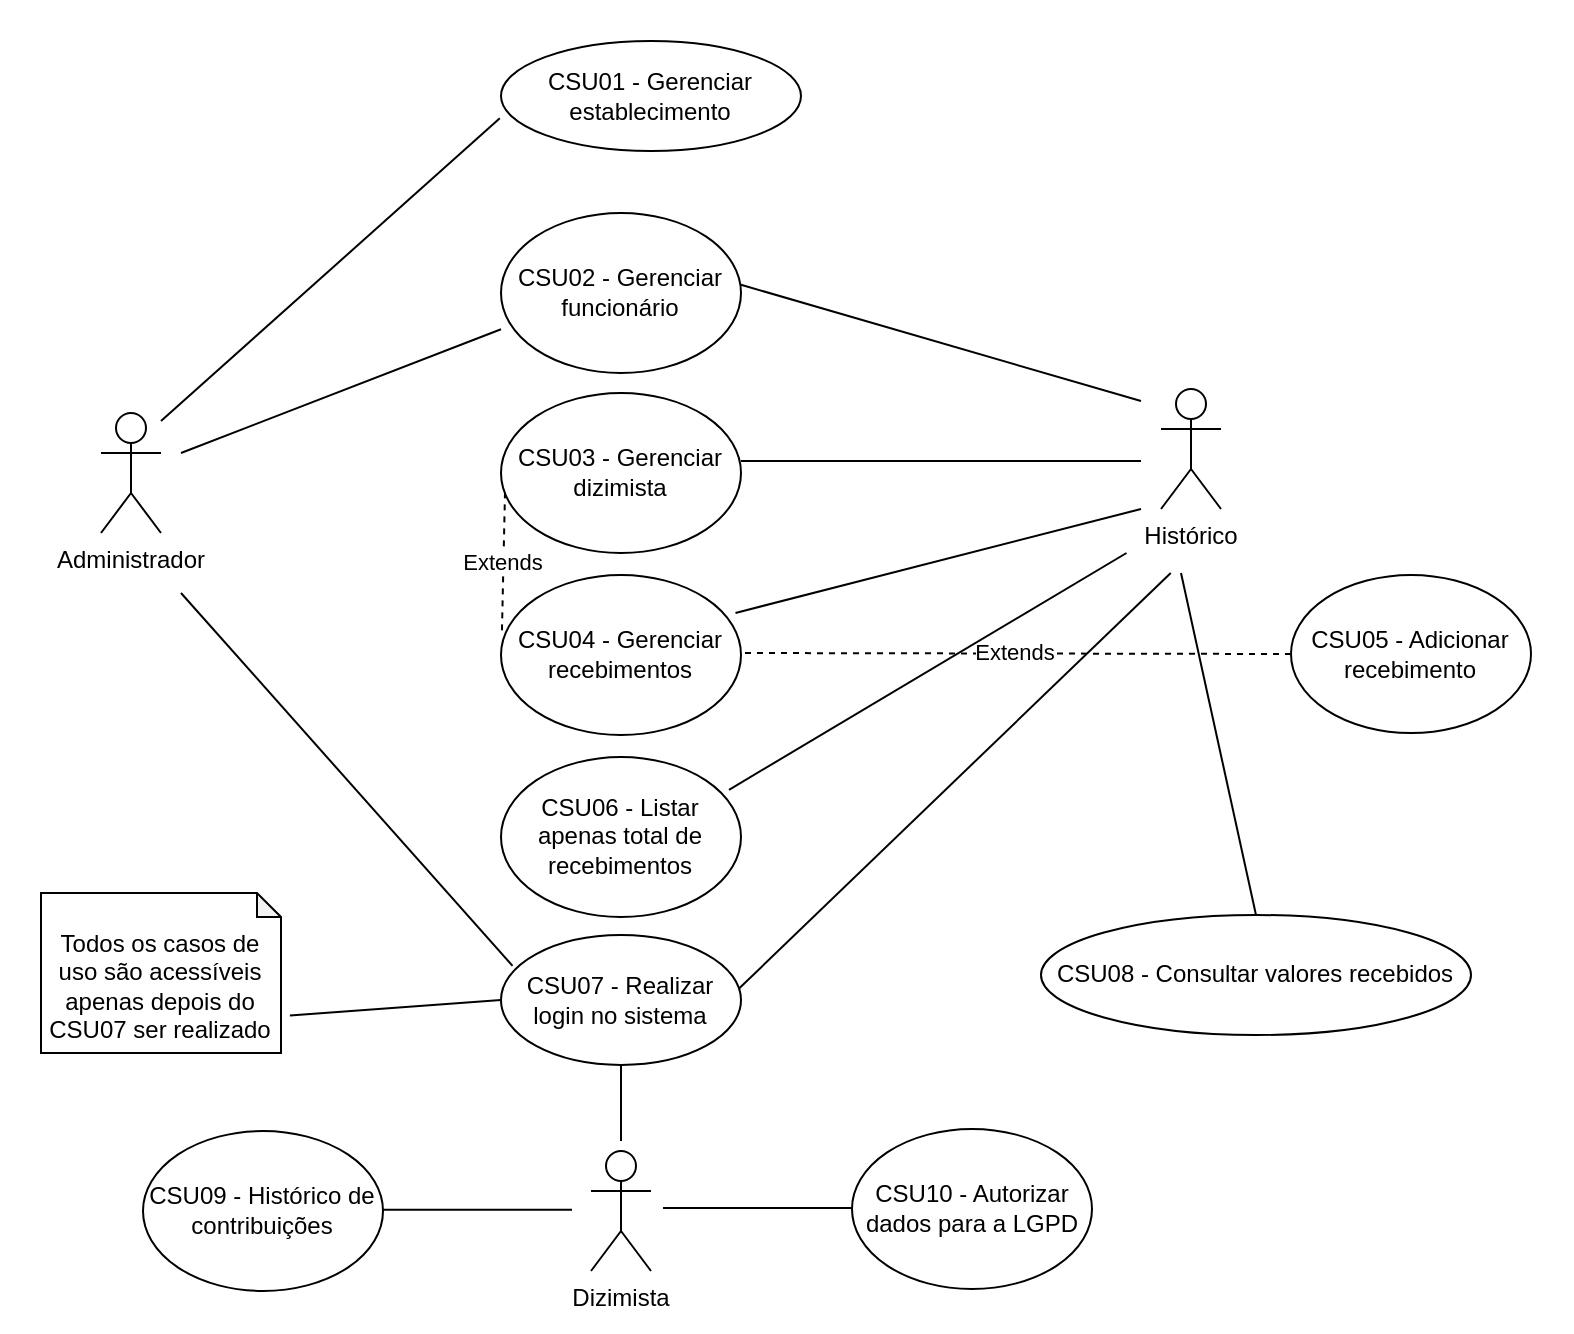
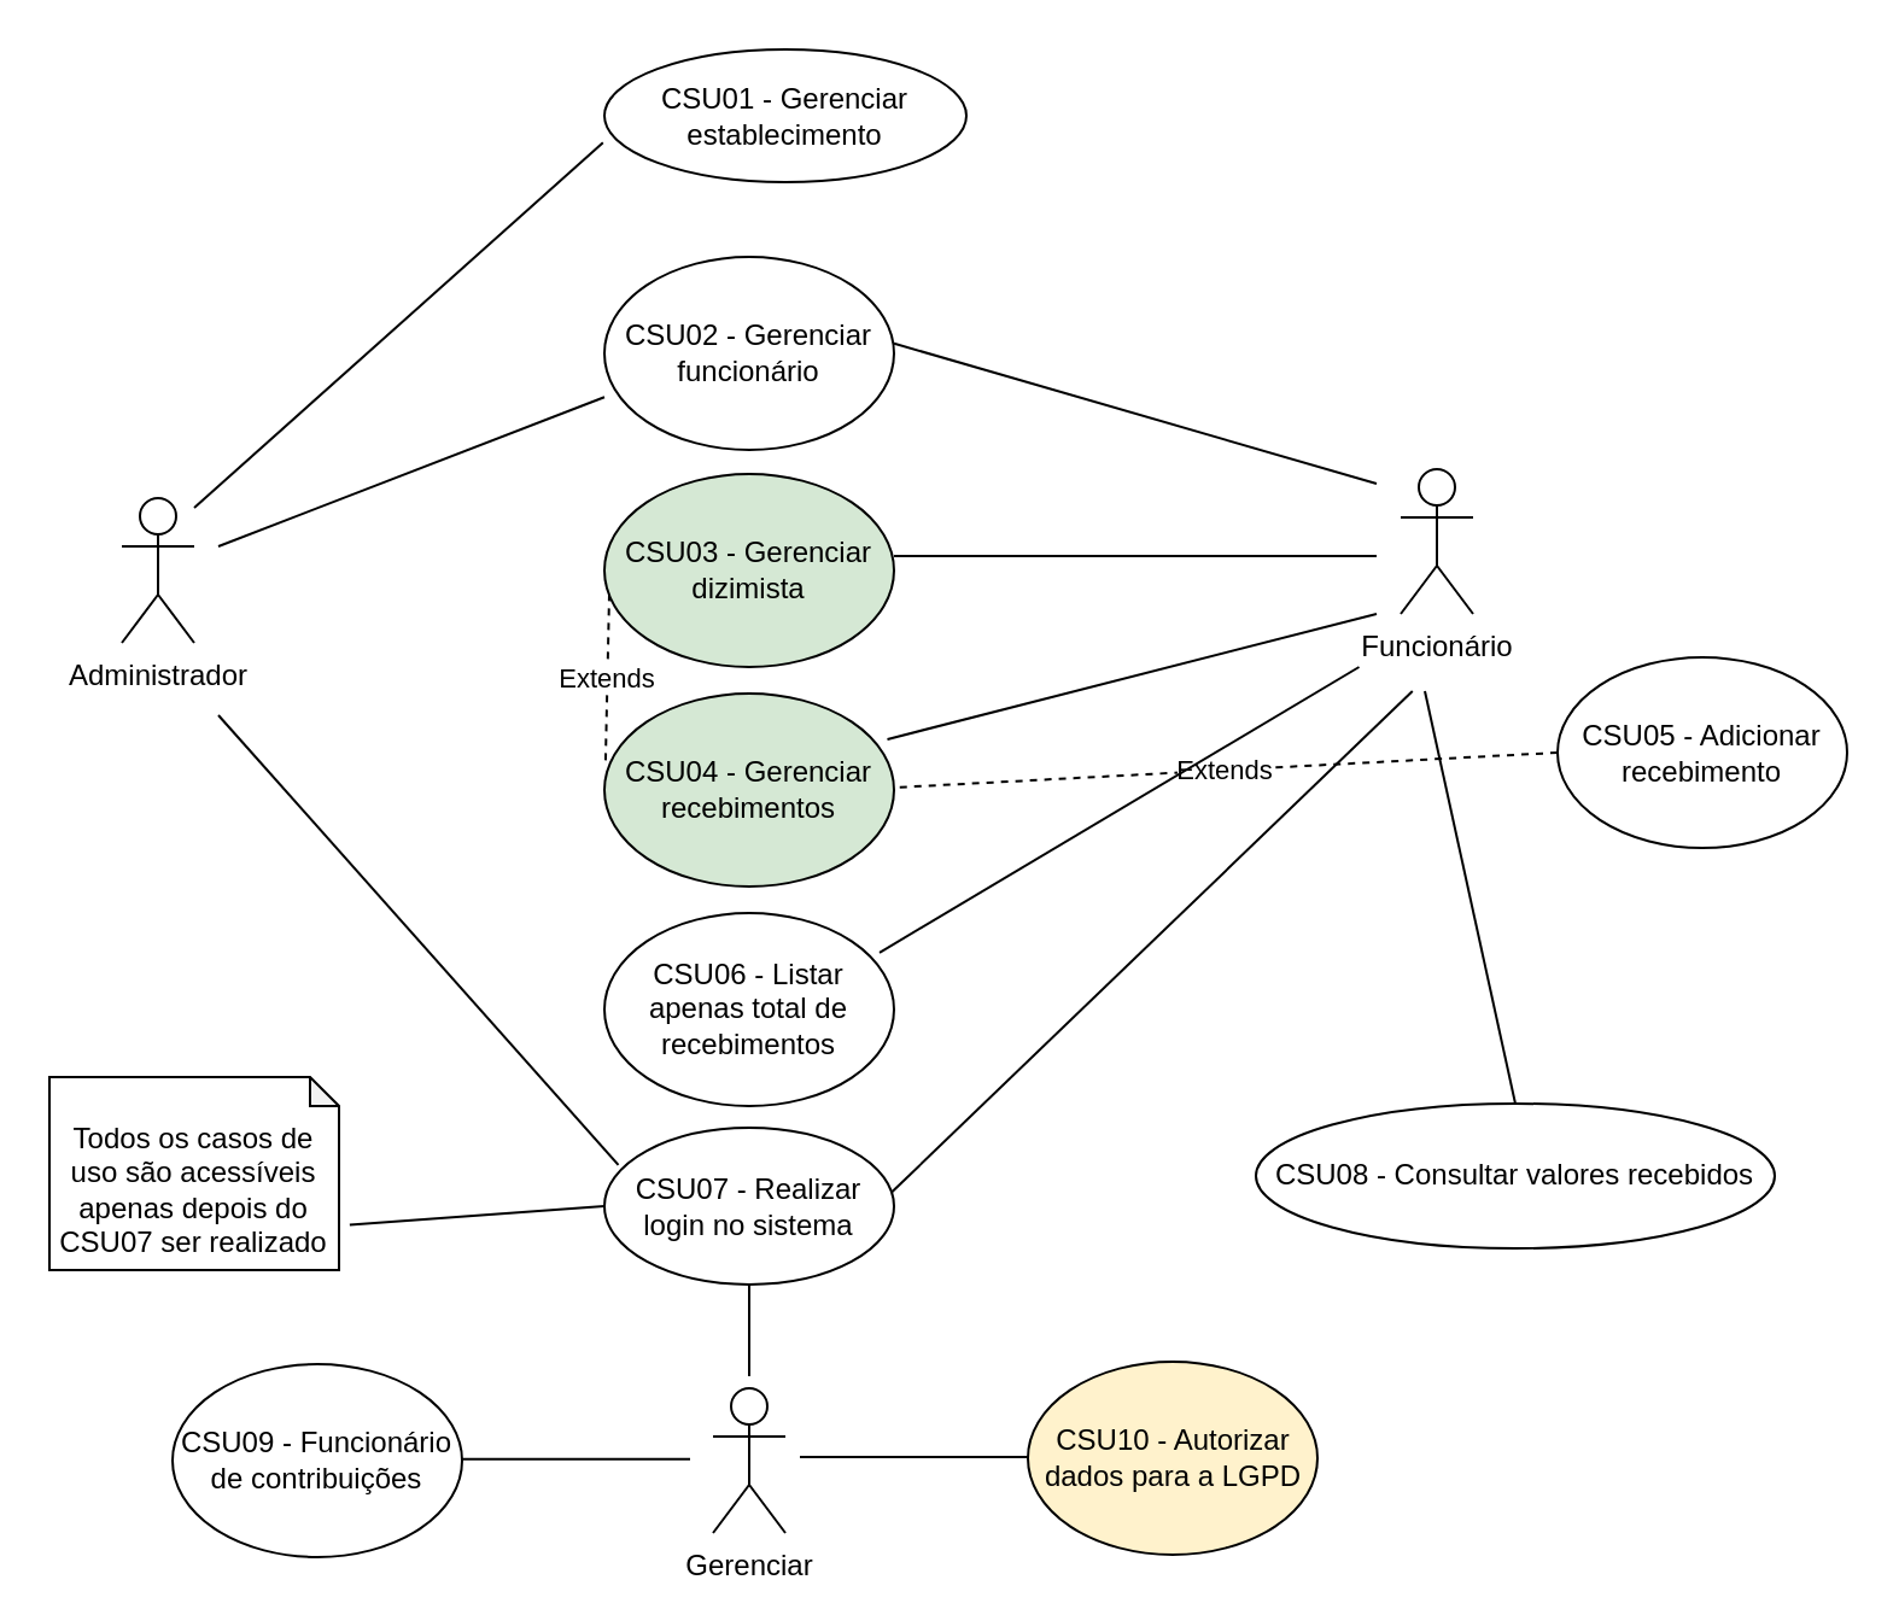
  <mxCell id="0" />
  <mxCell id="1" parent="0" />
  <mxCell id="2" value="Administrador" style="shape=umlActor;verticalLabelPosition=bottom;verticalAlign=top;html=1;outlineConnect=0;" parent="1" vertex="1"><mxGeometry x="50" y="206" width="30" height="60" as="geometry" /></mxCell>
- <mxCell id="3" value="Histórico" style="shape=umlActor;verticalLabelPosition=bottom;verticalAlign=top;html=1;outlineConnect=0;" parent="1" vertex="1"><mxGeometry x="580" y="194" width="30" height="60" as="geometry" /></mxCell>
+ <mxCell id="3" value="Funcionário" style="shape=umlActor;verticalLabelPosition=bottom;verticalAlign=top;html=1;outlineConnect=0;" parent="1" vertex="1"><mxGeometry x="580" y="194" width="30" height="60" as="geometry" /></mxCell>
  <mxCell id="4" value="CSU01 - Gerenciar establecimento" style="ellipse;whiteSpace=wrap;html=1;" parent="1" vertex="1"><mxGeometry x="250" y="20" width="150" height="55" as="geometry" /></mxCell>
  <mxCell id="5" value="CSU02 - Gerenciar funcionário" style="ellipse;whiteSpace=wrap;html=1;" parent="1" vertex="1"><mxGeometry x="250" y="106" width="120" height="80" as="geometry" /></mxCell>
- <mxCell id="6" value="CSU03 - Gerenciar dizimista" style="ellipse;whiteSpace=wrap;html=1;" parent="1" vertex="1"><mxGeometry x="250" y="196" width="120" height="80" as="geometry" /></mxCell>
- <mxCell id="7" value="CSU04 - Gerenciar recebimentos" style="ellipse;whiteSpace=wrap;html=1;" parent="1" vertex="1"><mxGeometry x="250" y="287" width="120" height="80" as="geometry" /></mxCell>
+ <mxCell id="6" value="CSU03 - Gerenciar dizimista" style="ellipse;whiteSpace=wrap;html=1;fillColor=#d5e8d4;" parent="1" vertex="1"><mxGeometry x="250" y="196" width="120" height="80" as="geometry" /></mxCell>
+ <mxCell id="7" value="CSU04 - Gerenciar recebimentos" style="ellipse;whiteSpace=wrap;html=1;fillColor=#d5e8d4;" parent="1" vertex="1"><mxGeometry x="250" y="287" width="120" height="80" as="geometry" /></mxCell>
  <mxCell id="8" value="CSU06 - Listar apenas total de recebimentos" style="ellipse;whiteSpace=wrap;html=1;" parent="1" vertex="1"><mxGeometry x="250" y="378" width="120" height="80" as="geometry" /></mxCell>
  <mxCell id="9" value="CSU07 - Realizar login no sistema" style="ellipse;whiteSpace=wrap;html=1;" parent="1" vertex="1"><mxGeometry x="250" y="467" width="120" height="65" as="geometry" /></mxCell>
- <mxCell id="10" value="CSU05 - Adicionar recebimento" style="ellipse;whiteSpace=wrap;html=1;" parent="1" vertex="1"><mxGeometry x="645" y="287" width="120" height="79" as="geometry" /></mxCell>
+ <mxCell id="10" value="CSU05 - Adicionar recebimento" style="ellipse;whiteSpace=wrap;html=1;" parent="1" vertex="1"><mxGeometry x="645" y="272" width="120" height="79" as="geometry" /></mxCell>
  <mxCell id="11" value="CSU08 - Consultar valores recebidos" style="ellipse;whiteSpace=wrap;html=1;" parent="1" vertex="1"><mxGeometry x="520" y="457" width="215" height="60" as="geometry" /></mxCell>
- <mxCell id="12" value="Dizimista" style="shape=umlActor;verticalLabelPosition=bottom;verticalAlign=top;html=1;outlineConnect=0;" parent="1" vertex="1"><mxGeometry x="295" y="575" width="30" height="60" as="geometry" /></mxCell>
- <mxCell id="13" value="&lt;div&gt;CSU09 - Histórico de contribuições&lt;br&gt;&lt;/div&gt;" style="ellipse;whiteSpace=wrap;html=1;" parent="1" vertex="1"><mxGeometry x="71" y="565" width="120" height="80" as="geometry" /></mxCell>
+ <mxCell id="12" value="Gerenciar" style="shape=umlActor;verticalLabelPosition=bottom;verticalAlign=top;html=1;outlineConnect=0;" parent="1" vertex="1"><mxGeometry x="295" y="575" width="30" height="60" as="geometry" /></mxCell>
+ <mxCell id="13" value="&lt;div&gt;CSU09 - Funcionário de contribuições&lt;br&gt;&lt;/div&gt;" style="ellipse;whiteSpace=wrap;html=1;" parent="1" vertex="1"><mxGeometry x="71" y="565" width="120" height="80" as="geometry" /></mxCell>
  <mxCell id="14" value="" style="endArrow=none;html=1;rounded=0;entryX=0;entryY=0.5;entryDx=0;entryDy=0;exitX=1.037;exitY=0.766;exitDx=0;exitDy=0;exitPerimeter=0;" parent="1" target="9" edge="1" source="15"><mxGeometry width="50" height="50" relative="1" as="geometry"><mxPoint x="140" y="522" as="sourcePoint" /><mxPoint x="190" y="472" as="targetPoint" /></mxGeometry></mxCell>
  <mxCell id="15" value="&lt;div&gt;&lt;br&gt;&lt;/div&gt;&lt;div&gt;Todos os casos de uso são &lt;span class=&quot;ILfuVd&quot; lang=&quot;pt&quot;&gt;acessíveis&lt;/span&gt; apenas depois do CSU07 ser realizado&lt;/div&gt;" style="shape=note;whiteSpace=wrap;html=1;backgroundOutline=1;darkOpacity=0.05;size=12;" parent="1" vertex="1"><mxGeometry x="20" y="446" width="120" height="80" as="geometry" /></mxCell>
- <mxCell id="16" value="&lt;div&gt;CSU10 - Autorizar dados para a LGPD&lt;br&gt;&lt;/div&gt;" style="ellipse;whiteSpace=wrap;html=1;" parent="1" vertex="1"><mxGeometry x="425.5" y="564" width="120" height="80" as="geometry" /></mxCell>
+ <mxCell id="16" value="&lt;div&gt;CSU10 - Autorizar dados para a LGPD&lt;br&gt;&lt;/div&gt;" style="ellipse;whiteSpace=wrap;html=1;fillColor=#fff2cc;" parent="1" vertex="1"><mxGeometry x="425.5" y="564" width="120" height="80" as="geometry" /></mxCell>
  <mxCell id="17" value="&lt;div&gt;Extends&lt;/div&gt;" style="endArrow=none;dashed=1;html=1;rounded=0;exitX=0.004;exitY=0.346;exitDx=0;exitDy=0;exitPerimeter=0;" edge="1" parent="1" source="7"><mxGeometry width="50" height="50" relative="1" as="geometry"><mxPoint x="252" y="326" as="sourcePoint" /><mxPoint x="252" y="246" as="targetPoint" /><Array as="points" /></mxGeometry></mxCell>
  <mxCell id="18" value="&lt;div&gt;Extends&lt;/div&gt;" style="endArrow=none;dashed=1;html=1;rounded=0;exitX=0;exitY=0.5;exitDx=0;exitDy=0;" edge="1" parent="1" source="10"><mxGeometry width="50" height="50" relative="1" as="geometry"><mxPoint x="368.48" y="394.68" as="sourcePoint" /><mxPoint x="370" y="326" as="targetPoint" /><Array as="points" /></mxGeometry></mxCell>
  <mxCell id="19" value="" style="endArrow=none;html=1;rounded=0;exitX=0.5;exitY=0;exitDx=0;exitDy=0;" edge="1" parent="1" source="11"><mxGeometry width="50" height="50" relative="1" as="geometry"><mxPoint x="590" y="481" as="sourcePoint" /><mxPoint x="590" y="286" as="targetPoint" /></mxGeometry></mxCell>
  <mxCell id="20" value="" style="endArrow=none;html=1;rounded=0;" edge="1" parent="1"><mxGeometry width="50" height="50" relative="1" as="geometry"><mxPoint x="331" y="603.47" as="sourcePoint" /><mxPoint x="425.5" y="603.47" as="targetPoint" /></mxGeometry></mxCell>
  <mxCell id="21" value="" style="endArrow=none;html=1;rounded=0;" edge="1" parent="1"><mxGeometry width="50" height="50" relative="1" as="geometry"><mxPoint x="191" y="604.38" as="sourcePoint" /><mxPoint x="285.5" y="604.38" as="targetPoint" /></mxGeometry></mxCell>
  <mxCell id="22" value="" style="endArrow=none;html=1;rounded=0;entryX=0.5;entryY=1;entryDx=0;entryDy=0;" edge="1" parent="1" target="9"><mxGeometry width="50" height="50" relative="1" as="geometry"><mxPoint x="310" y="570" as="sourcePoint" /><mxPoint x="404.5" y="595" as="targetPoint" /></mxGeometry></mxCell>
  <mxCell id="23" value="" style="endArrow=none;html=1;rounded=0;exitX=0.048;exitY=0.237;exitDx=0;exitDy=0;exitPerimeter=0;" edge="1" parent="1" source="9"><mxGeometry width="50" height="50" relative="1" as="geometry"><mxPoint x="55" y="337" as="sourcePoint" /><mxPoint x="90" y="296" as="targetPoint" /></mxGeometry></mxCell>
  <mxCell id="24" value="" style="endArrow=none;html=1;rounded=0;entryX=-0.004;entryY=0.703;entryDx=0;entryDy=0;entryPerimeter=0;" edge="1" parent="1" target="4"><mxGeometry width="50" height="50" relative="1" as="geometry"><mxPoint x="80" y="210" as="sourcePoint" /><mxPoint x="130" y="160" as="targetPoint" /></mxGeometry></mxCell>
  <mxCell id="25" value="" style="endArrow=none;html=1;rounded=0;entryX=-0.004;entryY=0.703;entryDx=0;entryDy=0;entryPerimeter=0;" edge="1" parent="1"><mxGeometry width="50" height="50" relative="1" as="geometry"><mxPoint x="90" y="226" as="sourcePoint" /><mxPoint x="250" y="164.12" as="targetPoint" /></mxGeometry></mxCell>
  <mxCell id="26" value="" style="endArrow=none;html=1;rounded=0;" edge="1" parent="1"><mxGeometry width="50" height="50" relative="1" as="geometry"><mxPoint x="370" y="141.88" as="sourcePoint" /><mxPoint x="570" y="200" as="targetPoint" /></mxGeometry></mxCell>
  <mxCell id="27" value="" style="endArrow=none;html=1;rounded=0;" edge="1" parent="1"><mxGeometry width="50" height="50" relative="1" as="geometry"><mxPoint x="370" y="230" as="sourcePoint" /><mxPoint x="570" y="230" as="targetPoint" /></mxGeometry></mxCell>
  <mxCell id="28" value="" style="endArrow=none;html=1;rounded=0;exitX=0.977;exitY=0.237;exitDx=0;exitDy=0;exitPerimeter=0;" edge="1" parent="1" source="7"><mxGeometry width="50" height="50" relative="1" as="geometry"><mxPoint x="370" y="254" as="sourcePoint" /><mxPoint x="570" y="254" as="targetPoint" /></mxGeometry></mxCell>
  <mxCell id="29" value="" style="endArrow=none;html=1;rounded=0;exitX=0.95;exitY=0.205;exitDx=0;exitDy=0;exitPerimeter=0;" edge="1" parent="1" source="8"><mxGeometry width="50" height="50" relative="1" as="geometry"><mxPoint x="360" y="327.96" as="sourcePoint" /><mxPoint x="562.76" y="276" as="targetPoint" /></mxGeometry></mxCell>
  <mxCell id="30" value="" style="endArrow=none;html=1;rounded=0;exitX=0.994;exitY=0.408;exitDx=0;exitDy=0;exitPerimeter=0;" edge="1" parent="1" source="9"><mxGeometry width="50" height="50" relative="1" as="geometry"><mxPoint x="386.12" y="404.4" as="sourcePoint" /><mxPoint x="584.88" y="286" as="targetPoint" /></mxGeometry></mxCell>
